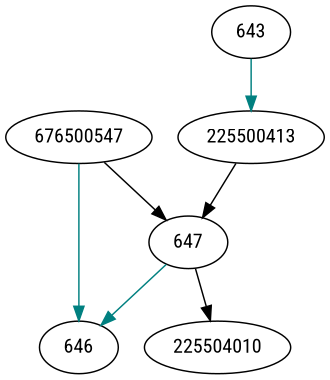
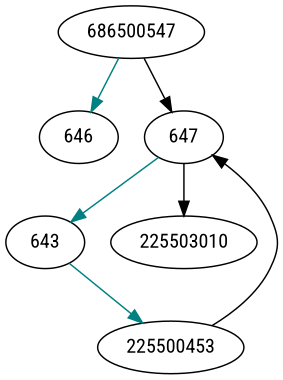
  strict digraph {
    fontname="Roboto Condensed"
    node [fontname="Roboto Condensed"]
    edge [color=teal fontname="Roboto Condensed"]
-   676500547
+   676500547 [label=686500547]
    646
    647
-   225500413
+   225500413 [label=225500453]
    643
-   225504010
+   225504010 [label=225503010]
    676500547 -> 646
    676500547 -> 647 [color=black]
-   647 -> 646
+   647 -> 643
    647 -> 225504010 [color=black]
    225500413 -> 647 [color=black]
    643 -> 225500413
  }
